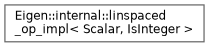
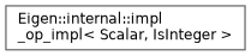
  digraph {
    rankdir=LR
-   n1 [color=grey40 fillcolor=white fontname=Helvetica fontsize=10 height=0.2 label="Eigen::internal::linspaced\l_op_impl\< Scalar, IsInteger \>" shape=box style=filled width=0.4]
+   n1 [color=grey40 fillcolor=white fontname=Helvetica fontsize=10 height=0.2 label="Eigen::internal::impl\l_op_impl\< Scalar, IsInteger \>" shape=box style=filled width=0.4]
  }
